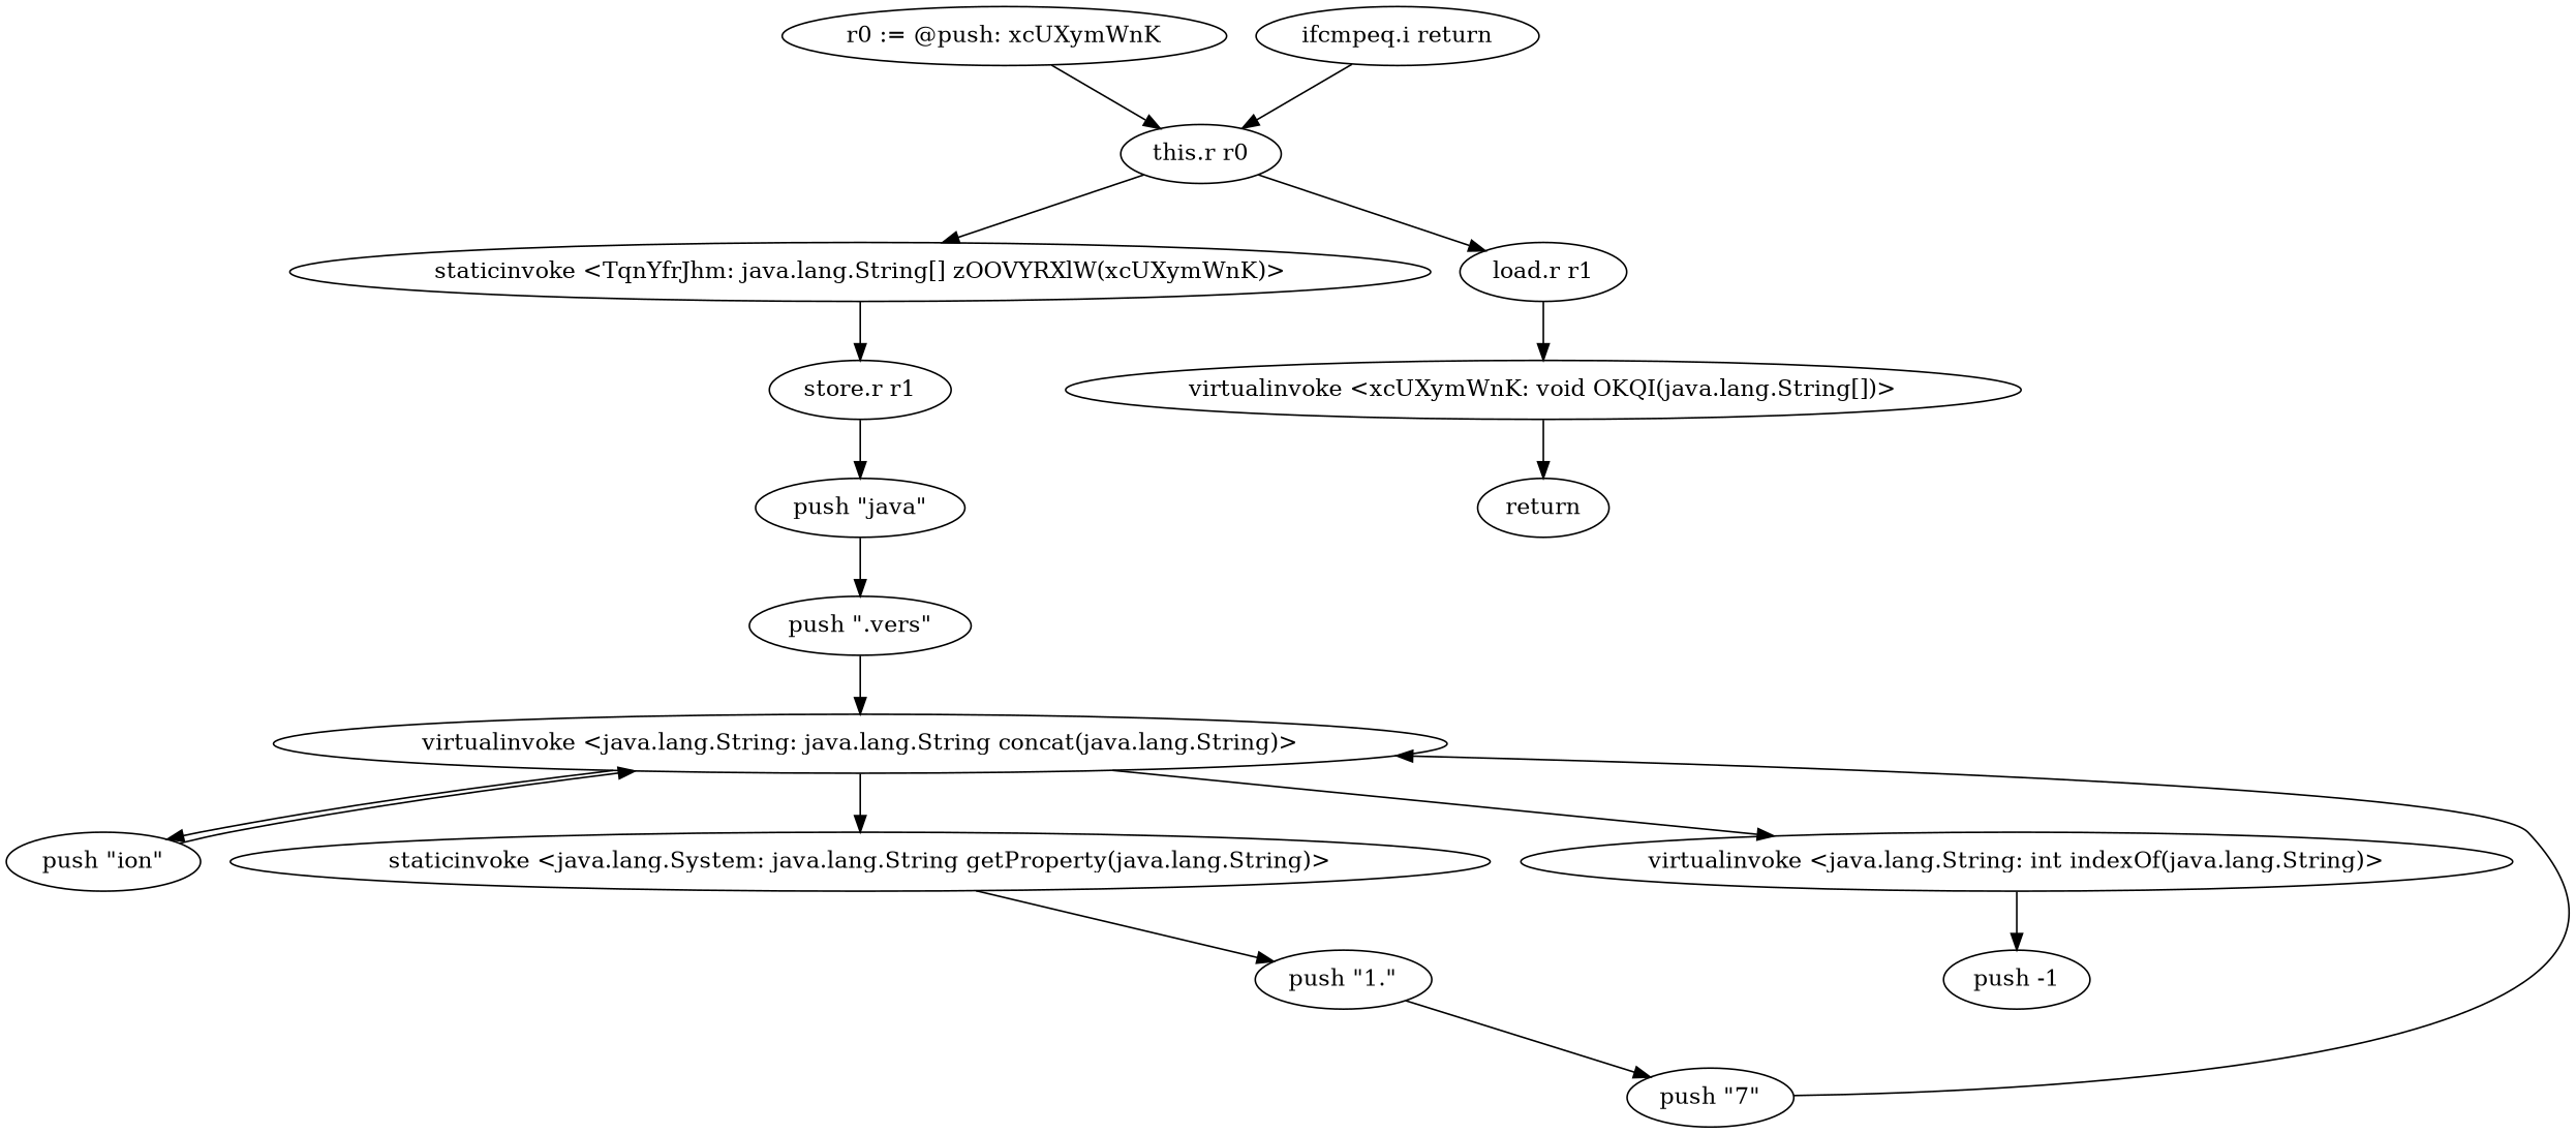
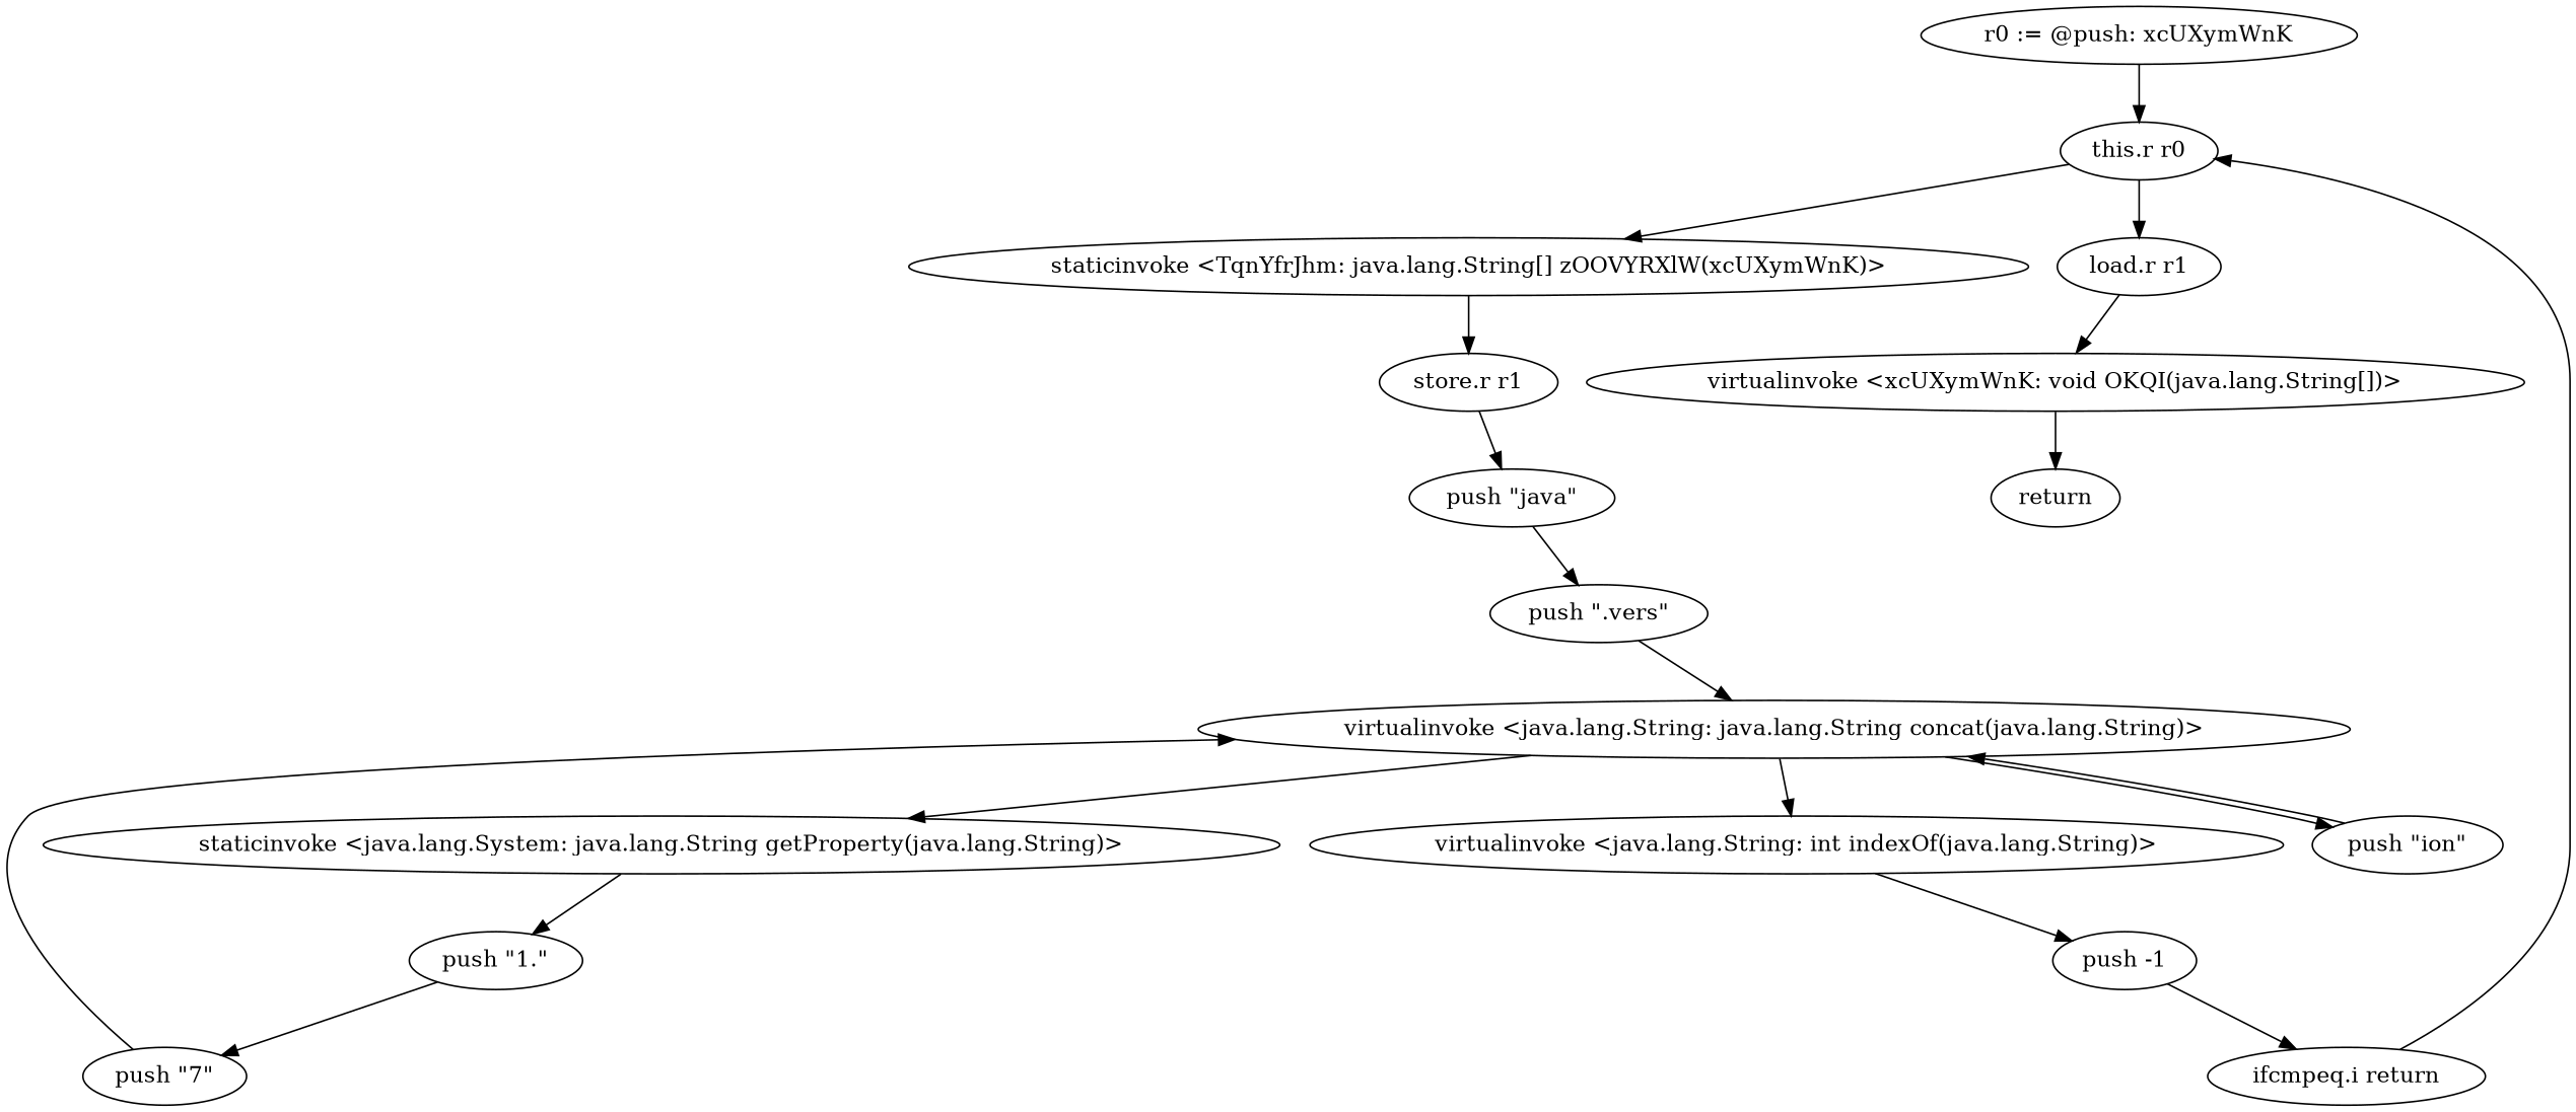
  digraph {
    n1 [label="r0 := @push: xcUXymWnK"]
    n2 [label="this.r r0"]
    "staticinvoke <TqnYfrJhm: java.lang.String[] zOOVYRXlW(xcUXymWnK)>"
    "load.r r1"
    "store.r r1"
    "virtualinvoke <xcUXymWnK: void OKQI(java.lang.String[])>"
    "push \"java\""
    "push \".vers\""
    "virtualinvoke <java.lang.String: java.lang.String concat(java.lang.String)>"
    "push \"ion\""
    "staticinvoke <java.lang.System: java.lang.String getProperty(java.lang.String)>"
    "virtualinvoke <java.lang.String: int indexOf(java.lang.String)>"
    "push \"1.\""
    "push -1"
    "push \"7\""
    "ifcmpeq.i return"
    return
    n1 -> n2
    n2 -> "staticinvoke <TqnYfrJhm: java.lang.String[] zOOVYRXlW(xcUXymWnK)>"
    n2 -> "load.r r1"
    "staticinvoke <TqnYfrJhm: java.lang.String[] zOOVYRXlW(xcUXymWnK)>" -> "store.r r1"
    "load.r r1" -> "virtualinvoke <xcUXymWnK: void OKQI(java.lang.String[])>"
    "store.r r1" -> "push \"java\""
    "virtualinvoke <xcUXymWnK: void OKQI(java.lang.String[])>" -> return
    "push \"java\"" -> "push \".vers\""
    "push \".vers\"" -> "virtualinvoke <java.lang.String: java.lang.String concat(java.lang.String)>"
    "virtualinvoke <java.lang.String: java.lang.String concat(java.lang.String)>" -> "push \"ion\""
    "virtualinvoke <java.lang.String: java.lang.String concat(java.lang.String)>" -> "staticinvoke <java.lang.System: java.lang.String getProperty(java.lang.String)>"
    "virtualinvoke <java.lang.String: java.lang.String concat(java.lang.String)>" -> "virtualinvoke <java.lang.String: int indexOf(java.lang.String)>"
    "push \"ion\"" -> "virtualinvoke <java.lang.String: java.lang.String concat(java.lang.String)>"
    "staticinvoke <java.lang.System: java.lang.String getProperty(java.lang.String)>" -> "push \"1.\""
    "virtualinvoke <java.lang.String: int indexOf(java.lang.String)>" -> "push -1"
    "push \"1.\"" -> "push \"7\""
+   "push -1" -> "ifcmpeq.i return"
    "push \"7\"" -> "virtualinvoke <java.lang.String: java.lang.String concat(java.lang.String)>"
    "ifcmpeq.i return" -> n2
  }
